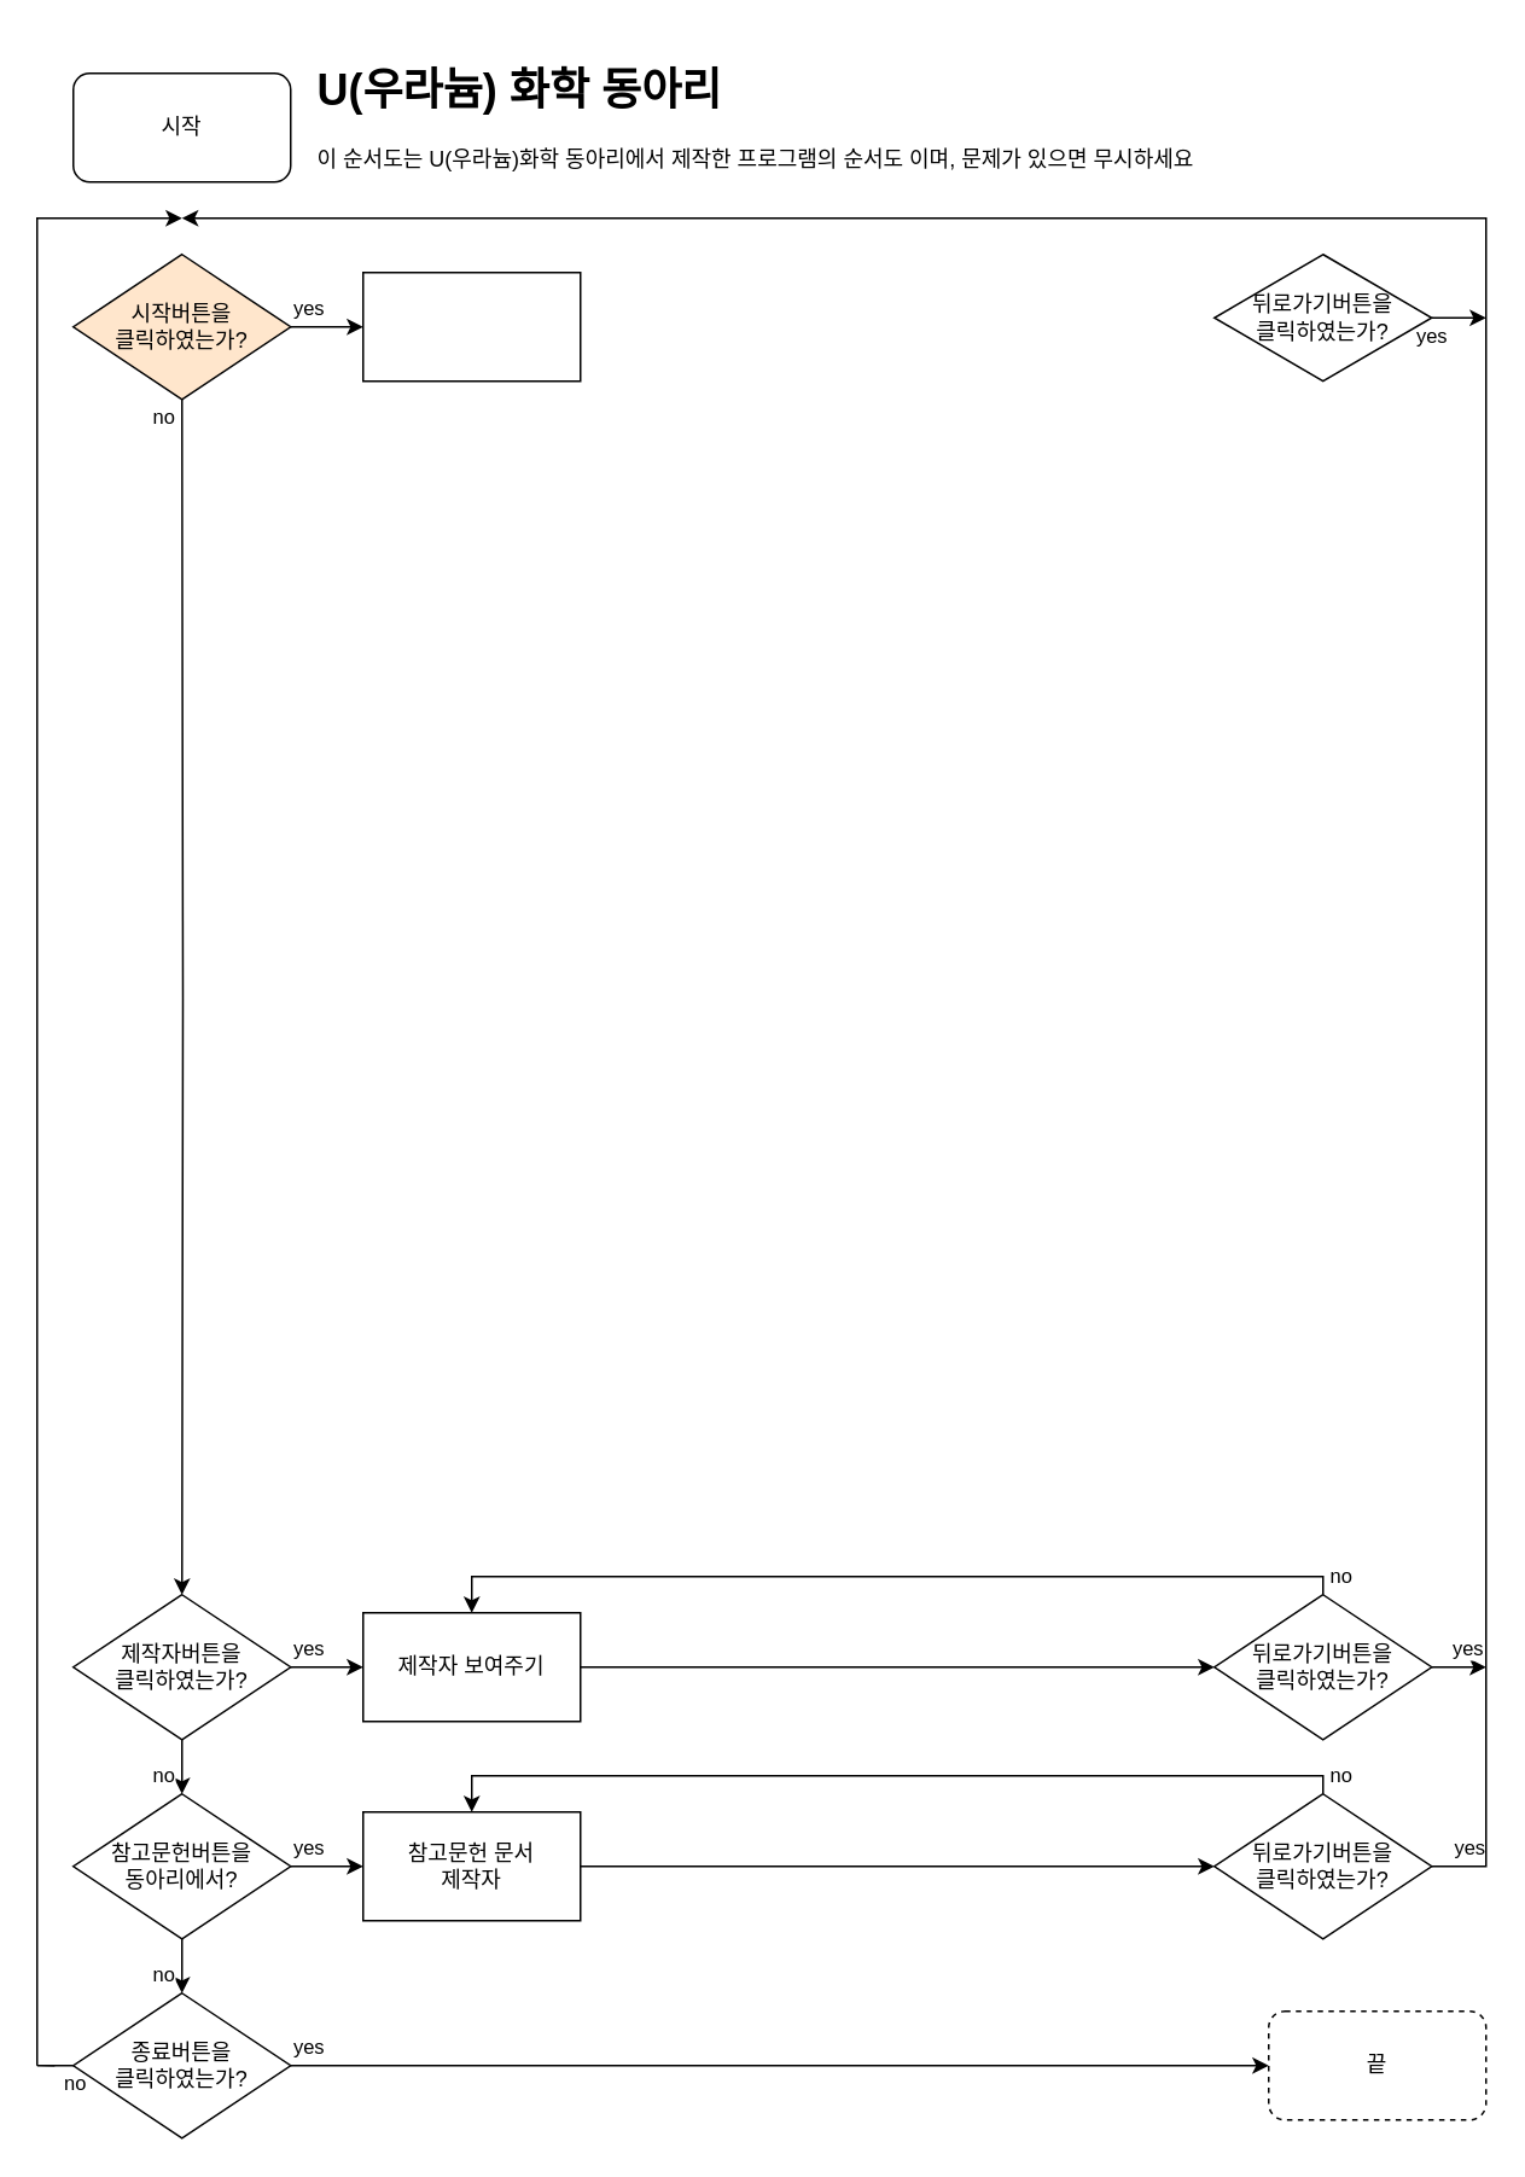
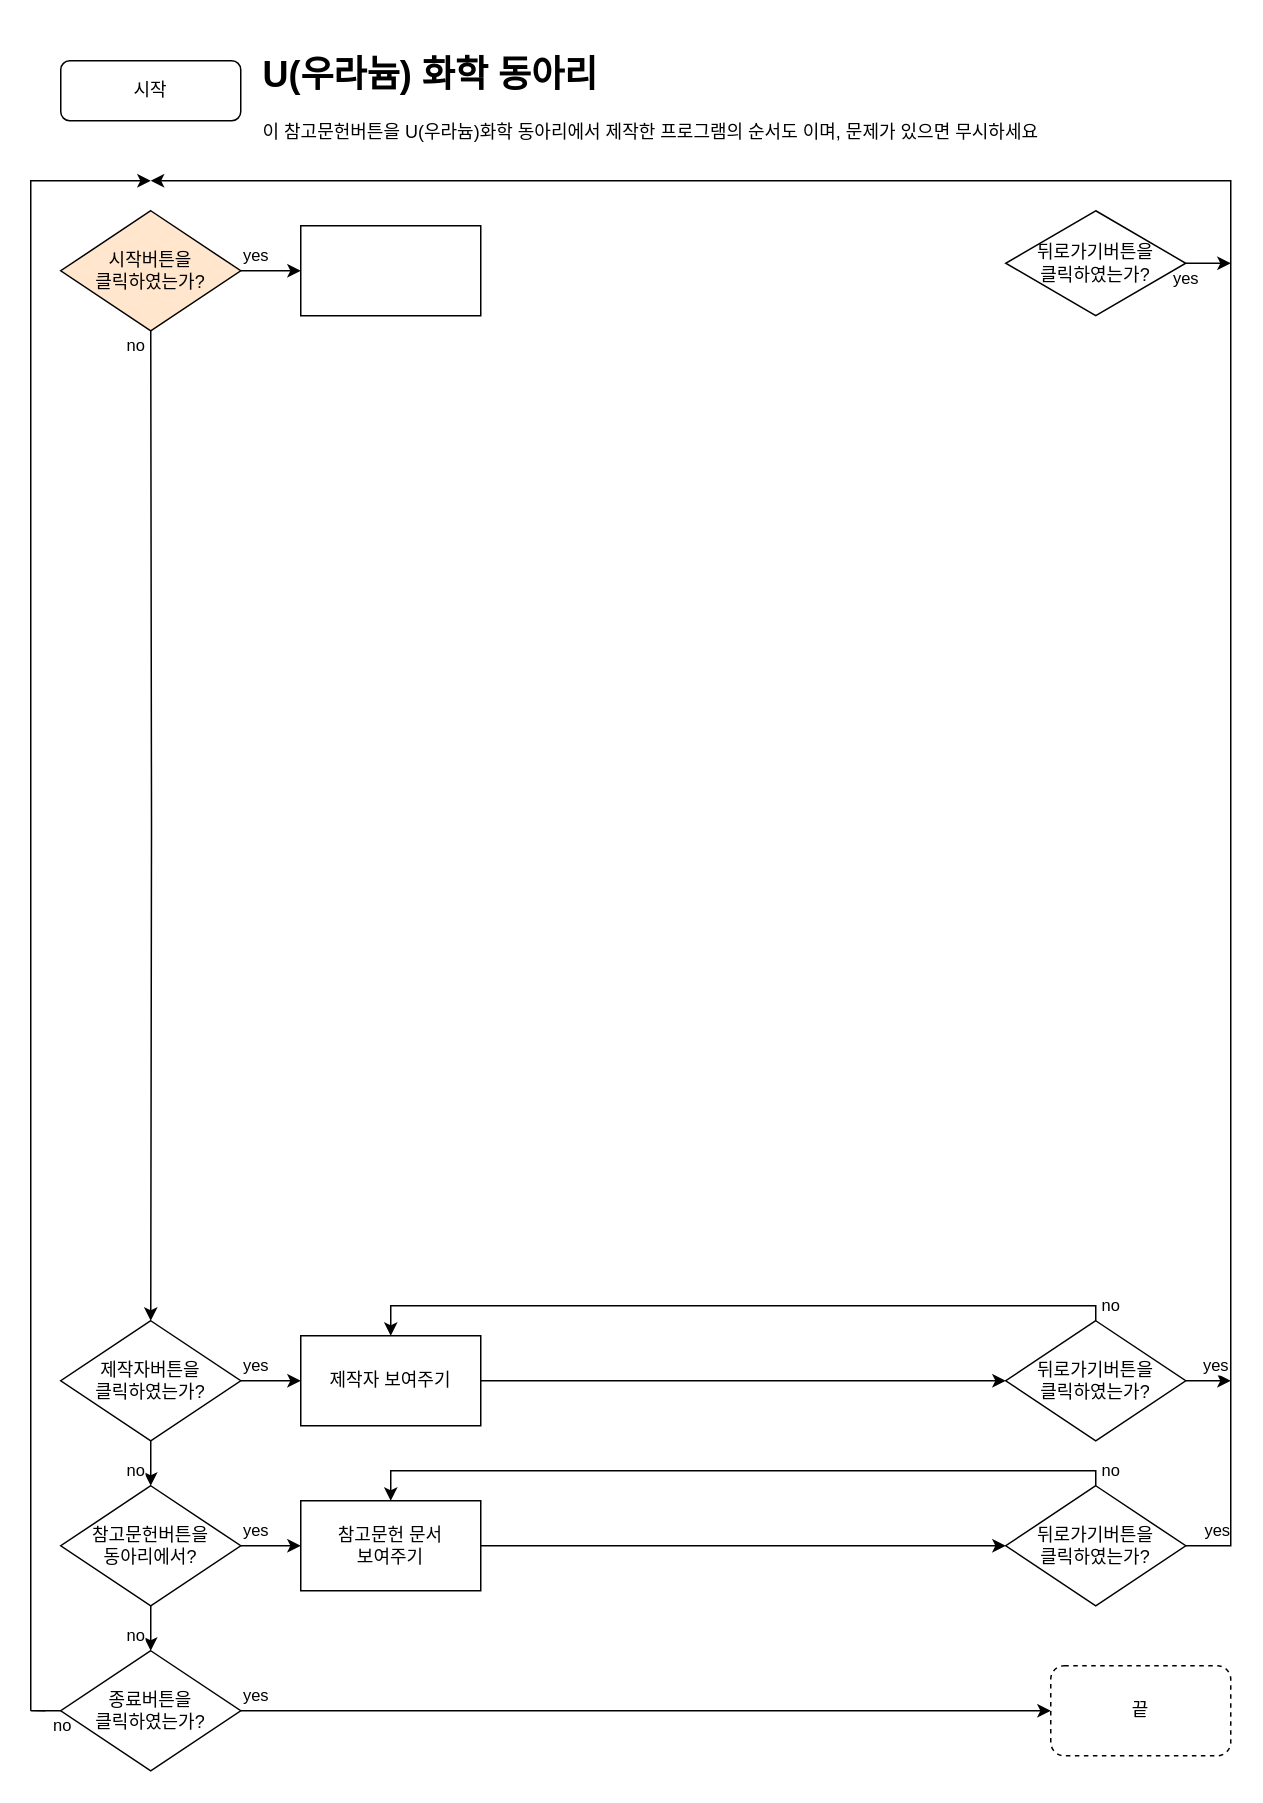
  <mxCell id="0" />
  <mxCell id="1" parent="0" />
- <mxCell id="2" value="시작" style="rounded=1;whiteSpace=wrap;html=1;" parent="1" vertex="1"><mxGeometry x="40" y="40" width="120" height="60" as="geometry" /></mxCell>
+ <mxCell id="2" value="시작" style="rounded=1;whiteSpace=wrap;html=1;" parent="1" vertex="1"><mxGeometry x="40" y="40" width="120" height="40" as="geometry" /></mxCell>
  <mxCell id="3" value="yes" style="edgeStyle=orthogonalEdgeStyle;rounded=0;orthogonalLoop=1;jettySize=auto;html=1;exitX=1;exitY=0.5;exitDx=0;exitDy=0;" parent="1" source="4" edge="1"><mxGeometry x="-0.5" y="10" relative="1" as="geometry"><mxPoint x="200" y="180" as="targetPoint" /><mxPoint as="offset" /></mxGeometry></mxCell>
  <mxCell id="4" value="시작버튼을 &lt;br&gt;클릭하였는가?" style="rhombus;whiteSpace=wrap;html=1;fillColor=#ffe6cc;" parent="1" vertex="1"><mxGeometry x="40" y="140" width="120" height="80" as="geometry" /></mxCell>
  <mxCell id="5" value="no" style="edgeStyle=orthogonalEdgeStyle;rounded=0;orthogonalLoop=1;jettySize=auto;html=1;entryX=0.5;entryY=0;entryDx=0;entryDy=0;" parent="1" target="6" edge="1"><mxGeometry x="0.0" y="-320" relative="1" as="geometry"><mxPoint x="100" y="220" as="sourcePoint" /><mxPoint x="310" y="-320" as="offset" /></mxGeometry></mxCell>
  <mxCell id="6" value="제작자버튼을 &lt;br&gt;클릭하였는가?" style="rhombus;whiteSpace=wrap;html=1;" parent="1" vertex="1"><mxGeometry x="40" y="880" width="120" height="80" as="geometry" /></mxCell>
  <mxCell id="7" value="no" style="edgeStyle=orthogonalEdgeStyle;rounded=0;orthogonalLoop=1;jettySize=auto;html=1;exitX=0.5;exitY=1;exitDx=0;exitDy=0;entryX=0.5;entryY=0;entryDx=0;entryDy=0;" parent="1" target="8" edge="1"><mxGeometry x="0.333" y="-10" relative="1" as="geometry"><mxPoint x="100" y="960" as="sourcePoint" /><mxPoint as="offset" /></mxGeometry></mxCell>
  <mxCell id="8" value="참고문헌버튼을 &lt;br&gt;동아리에서?" style="rhombus;whiteSpace=wrap;html=1;" parent="1" vertex="1"><mxGeometry x="40" y="990" width="120" height="80" as="geometry" /></mxCell>
  <mxCell id="9" value="yes" style="edgeStyle=orthogonalEdgeStyle;rounded=0;orthogonalLoop=1;jettySize=auto;html=1;exitX=1;exitY=0.5;exitDx=0;exitDy=0;" parent="1" source="6" edge="1"><mxGeometry x="-0.5" y="10" relative="1" as="geometry"><mxPoint x="200" y="920" as="targetPoint" /><mxPoint x="170" y="820" as="sourcePoint" /><mxPoint as="offset" /></mxGeometry></mxCell>
  <mxCell id="10" value="yes" style="edgeStyle=orthogonalEdgeStyle;rounded=0;orthogonalLoop=1;jettySize=auto;html=1;exitX=1;exitY=0.5;exitDx=0;exitDy=0;" parent="1" source="8" edge="1"><mxGeometry x="-0.5" y="10" relative="1" as="geometry"><mxPoint x="200" y="1030" as="targetPoint" /><mxPoint x="180" y="830" as="sourcePoint" /><mxPoint as="offset" /></mxGeometry></mxCell>
  <mxCell id="11" style="edgeStyle=orthogonalEdgeStyle;rounded=0;orthogonalLoop=1;jettySize=auto;html=1;entryX=0;entryY=0.5;entryDx=0;entryDy=0;" edge="1" parent="1" source="12" target="23"><mxGeometry relative="1" as="geometry" /></mxCell>
- <mxCell id="12" value="참고문헌 문서&lt;br&gt;제작자" style="rounded=0;whiteSpace=wrap;html=1;" parent="1" vertex="1"><mxGeometry x="200" y="1000" width="120" height="60" as="geometry" /></mxCell>
+ <mxCell id="12" value="참고문헌 문서&lt;br&gt;보여주기" style="rounded=0;whiteSpace=wrap;html=1;" parent="1" vertex="1"><mxGeometry x="200" y="1000" width="120" height="60" as="geometry" /></mxCell>
  <mxCell id="13" value="" style="rounded=0;whiteSpace=wrap;html=1;" parent="1" vertex="1"><mxGeometry x="200" y="150" width="120" height="60" as="geometry" /></mxCell>
  <mxCell id="14" style="edgeStyle=orthogonalEdgeStyle;rounded=0;orthogonalLoop=1;jettySize=auto;html=1;entryX=0;entryY=0.5;entryDx=0;entryDy=0;" edge="1" parent="1" source="15" target="20"><mxGeometry relative="1" as="geometry" /></mxCell>
  <mxCell id="15" value="제작자 보여주기" style="rounded=0;whiteSpace=wrap;html=1;" parent="1" vertex="1"><mxGeometry x="200" y="890" width="120" height="60" as="geometry" /></mxCell>
  <mxCell id="16" value="yes" style="edgeStyle=orthogonalEdgeStyle;rounded=0;orthogonalLoop=1;jettySize=auto;html=1;" parent="1" source="17" edge="1"><mxGeometry x="-0.97" y="-10" relative="1" as="geometry"><mxPoint x="820" y="175" as="targetPoint" /><Array as="points"><mxPoint x="820" y="175" /></Array><mxPoint as="offset" /></mxGeometry></mxCell>
  <mxCell id="17" value="뒤로가기버튼을&lt;br&gt;클릭하였는가?" style="rhombus;whiteSpace=wrap;html=1;" parent="1" vertex="1"><mxGeometry x="670" y="140" width="120" height="70" as="geometry" /></mxCell>
  <mxCell id="18" value="yes" style="edgeStyle=orthogonalEdgeStyle;rounded=0;orthogonalLoop=1;jettySize=auto;html=1;" parent="1" source="20" edge="1"><mxGeometry x="0.319" y="10" relative="1" as="geometry"><mxPoint x="820" y="920" as="targetPoint" /><Array as="points"><mxPoint x="820" y="920" /></Array><mxPoint as="offset" /></mxGeometry></mxCell>
  <mxCell id="19" value="no" style="edgeStyle=orthogonalEdgeStyle;rounded=0;orthogonalLoop=1;jettySize=auto;html=1;entryX=0.5;entryY=0;entryDx=0;entryDy=0;" edge="1" parent="1" source="20" target="15"><mxGeometry x="-0.96" y="-10" relative="1" as="geometry"><Array as="points"><mxPoint x="730" y="870" /><mxPoint x="260" y="870" /></Array><mxPoint x="10" y="10" as="offset" /></mxGeometry></mxCell>
  <mxCell id="20" value="뒤로가기버튼을&lt;br&gt;클릭하였는가?" style="rhombus;whiteSpace=wrap;html=1;" parent="1" vertex="1"><mxGeometry x="670" y="880" width="120" height="80" as="geometry" /></mxCell>
  <mxCell id="21" value="yes" style="edgeStyle=orthogonalEdgeStyle;orthogonalLoop=1;jettySize=auto;html=1;strokeColor=#000000;rounded=0;endArrow=classic;endFill=1;" parent="1" source="23" edge="1"><mxGeometry x="-0.975" y="10" relative="1" as="geometry"><mxPoint x="100" y="120" as="targetPoint" /><Array as="points"><mxPoint x="820" y="1030" /><mxPoint x="820" y="120" /><mxPoint x="100" y="120" /></Array><mxPoint as="offset" /></mxGeometry></mxCell>
  <mxCell id="22" value="no" style="edgeStyle=orthogonalEdgeStyle;rounded=0;orthogonalLoop=1;jettySize=auto;html=1;entryX=0.5;entryY=0;entryDx=0;entryDy=0;" edge="1" parent="1" source="23" target="12"><mxGeometry x="-0.96" y="-10" relative="1" as="geometry"><Array as="points"><mxPoint x="730" y="980" /><mxPoint x="260" y="980" /></Array><mxPoint x="10" y="10" as="offset" /></mxGeometry></mxCell>
  <mxCell id="23" value="뒤로가기버튼을&lt;br&gt;클릭하였는가?" style="rhombus;whiteSpace=wrap;html=1;" parent="1" vertex="1"><mxGeometry x="670" y="990" width="120" height="80" as="geometry" /></mxCell>
  <mxCell id="24" value="no" style="edgeStyle=orthogonalEdgeStyle;rounded=0;orthogonalLoop=1;jettySize=auto;html=1;exitX=0.5;exitY=1;exitDx=0;exitDy=0;entryX=0.5;entryY=0;entryDx=0;entryDy=0;" parent="1" target="27" edge="1"><mxGeometry x="0.333" y="-10" relative="1" as="geometry"><mxPoint x="100" y="1070" as="sourcePoint" /><mxPoint as="offset" /></mxGeometry></mxCell>
  <mxCell id="25" value="no" style="edgeStyle=orthogonalEdgeStyle;rounded=0;orthogonalLoop=1;jettySize=auto;html=1;" parent="1" edge="1"><mxGeometry x="0.893" y="-1030" relative="1" as="geometry"><mxPoint x="100" y="120" as="targetPoint" /><Array as="points"><mxPoint x="20" y="120" /><mxPoint x="100" y="120" /></Array><mxPoint as="offset" /><mxPoint x="20" y="1140" as="sourcePoint" /></mxGeometry></mxCell>
  <mxCell id="26" style="edgeStyle=orthogonalEdgeStyle;rounded=0;orthogonalLoop=1;jettySize=auto;html=1;exitX=0;exitY=0.5;exitDx=0;exitDy=0;endArrow=none;endFill=0;" edge="1" parent="1" source="27"><mxGeometry relative="1" as="geometry"><mxPoint x="29.706" y="1140.176" as="targetPoint" /><Array as="points"><mxPoint x="20" y="1140" /><mxPoint x="20" y="1140" /></Array></mxGeometry></mxCell>
  <mxCell id="27" value="종료버튼을 &lt;br&gt;클릭하였는가?" style="rhombus;whiteSpace=wrap;html=1;" parent="1" vertex="1"><mxGeometry x="40" y="1100" width="120" height="80" as="geometry" /></mxCell>
  <mxCell id="28" value="yes" style="edgeStyle=orthogonalEdgeStyle;rounded=0;orthogonalLoop=1;jettySize=auto;html=1;entryX=0;entryY=0.5;entryDx=0;entryDy=0;" parent="1" edge="1" target="29"><mxGeometry x="-0.964" y="10" relative="1" as="geometry"><mxPoint x="100" y="1210" as="targetPoint" /><mxPoint x="160" y="1140" as="sourcePoint" /><mxPoint as="offset" /><Array as="points"><mxPoint x="420" y="1140" /><mxPoint x="420" y="1140" /></Array></mxGeometry></mxCell>
  <mxCell id="29" value="끝" style="rounded=1;whiteSpace=wrap;html=1;dashed=1;" parent="1" vertex="1"><mxGeometry x="700" y="1110" width="120" height="60" as="geometry" /></mxCell>
- <mxCell id="30" value="&lt;h1&gt;U(우라늄) 화학 동아리&lt;/h1&gt;&lt;div&gt;이 순서도는 U(우라늄)화학 동아리에서 제작한 프로그램의 순서도 이며, 문제가 있으면 무시하세요&lt;/div&gt;" style="text;html=1;strokeColor=none;fillColor=none;spacing=5;spacingTop=-20;whiteSpace=wrap;overflow=hidden;rounded=0;" vertex="1" parent="1"><mxGeometry x="170" y="30" width="560" height="80" as="geometry" /></mxCell>
+ <mxCell id="30" value="&lt;h1&gt;U(우라늄) 화학 동아리&lt;/h1&gt;&lt;div&gt;이 참고문헌버튼을 U(우라늄)화학 동아리에서 제작한 프로그램의 순서도 이며, 문제가 있으면 무시하세요&lt;/div&gt;" style="text;html=1;strokeColor=none;fillColor=none;spacing=5;spacingTop=-20;whiteSpace=wrap;overflow=hidden;rounded=0;" vertex="1" parent="1"><mxGeometry x="170" y="30" width="560" height="80" as="geometry" /></mxCell>
  <mxCell id="31" value="" style="shape=image;html=1;verticalLabelPosition=bottom;labelBackgroundColor=#ffffff;verticalAlign=top;imageAspect=1;aspect=fixed;image=https://upload.wikimedia.org/wikipedia/commons/thumb/4/40/Electron_shell_092_Uranium_-_no_label.svg/2000px-Electron_shell_092_Uranium_-_no_label.svg.png;" vertex="1" parent="1"><mxGeometry x="709.5" width="101" height="101" as="geometry" y="20" /></mxCell>
